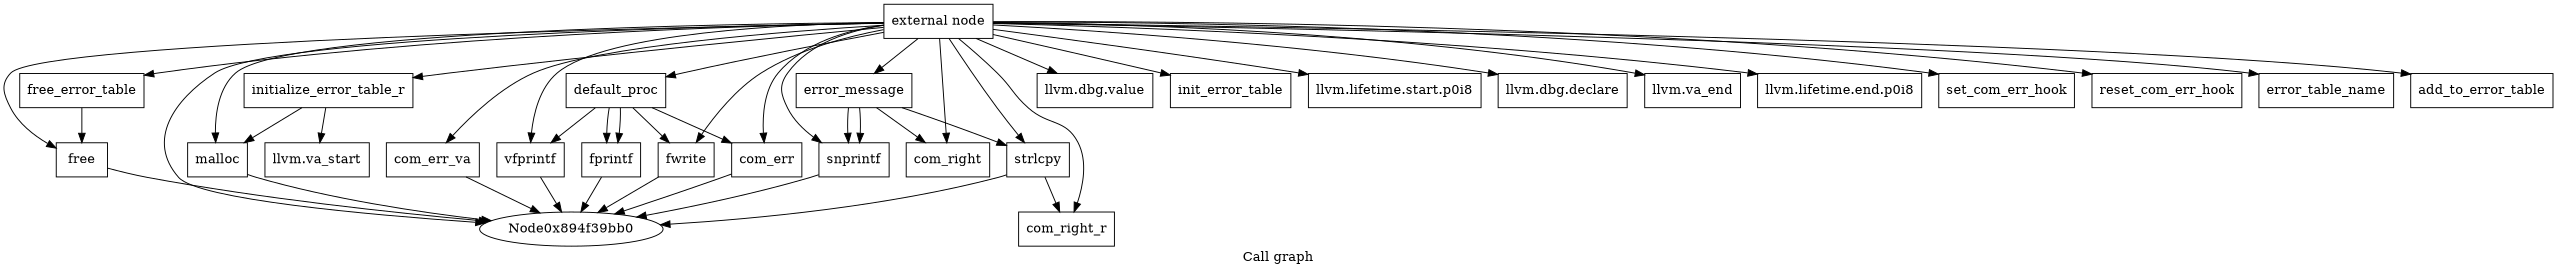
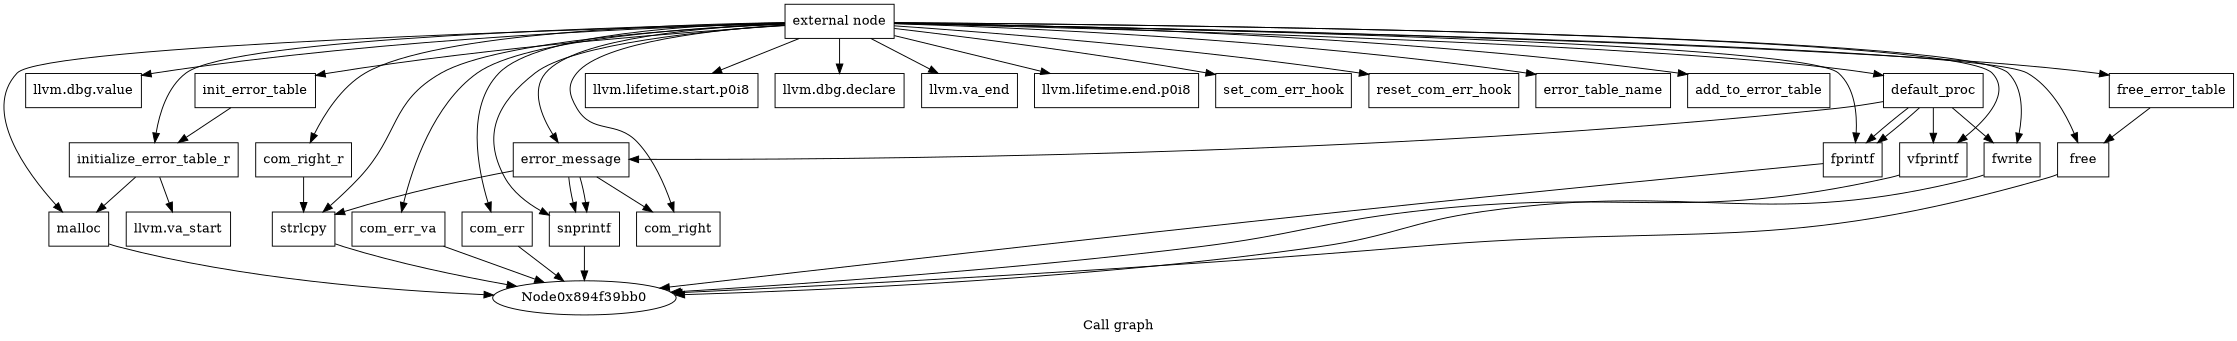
  digraph {
    label="Call graph"
    node [shape=record]
    n1 [label="{external node}"]
    n2 [label="{error_message}"]
    n3 [label="{llvm.dbg.value}"]
    n4 [label="{snprintf}"]
    n5 [label="{strlcpy}"]
    n6 [label="{init_error_table}"]
    n7 [label="{com_err_va}"]
    n8 [label="{default_proc}"]
    n9 [label="{fprintf}"]
    n10 [label="{vfprintf}"]
    n11 [label="{fwrite}"]
    n12 [label="{com_err}"]
    n13 [label="{llvm.lifetime.start.p0i8}"]
    n14 [label="{llvm.dbg.declare}"]
    n15 [label="{llvm.va_end}"]
    n16 [label="{llvm.lifetime.end.p0i8}"]
    n17 [label="{set_com_err_hook}"]
    n18 [label="{reset_com_err_hook}"]
    n19 [label="{error_table_name}"]
    n20 [label="{add_to_error_table}"]
    n21 [label="{com_right}"]
    n22 [label="{com_right_r}"]
    n23 [label="{initialize_error_table_r}"]
    n24 [label="{malloc}"]
    n25 [label="{free_error_table}"]
    n26 [label="{free}"]
    n27 [label=Node0x894f39bb0 shape=""]
    n28 [label="{llvm.va_start}"]
    n1 -> n2
    n1 -> n3
    n1 -> n4
    n1 -> n5
    n1 -> n6
    n1 -> n7
    n1 -> n8
-   n1 -> n27
+   n1 -> n9
    n1 -> n10
    n1 -> n11
    n1 -> n12
    n1 -> n13
    n1 -> n14
    n1 -> n15
    n1 -> n16
    n1 -> n17
    n1 -> n18
    n1 -> n19
    n1 -> n20
    n1 -> n21
    n1 -> n22
    n1 -> n23
    n1 -> n24
    n1 -> n25
    n1 -> n26
    n2 -> n4
    n2 -> n4
    n2 -> n5
    n2 -> n21
    n4 -> n27
    n5 -> n27
+   n6 -> n23
    n7 -> n27
-   n8 -> n12
+   n8 -> n2
    n8 -> n9
    n8 -> n9
    n8 -> n10
    n8 -> n11
    n9 -> n27
    n10 -> n27
    n11 -> n27
    n12 -> n27
-   n5 -> n22
+   n22 -> n5
    n23 -> n24
    n23 -> n28
    n24 -> n27
    n25 -> n26
    n26 -> n27
  }
